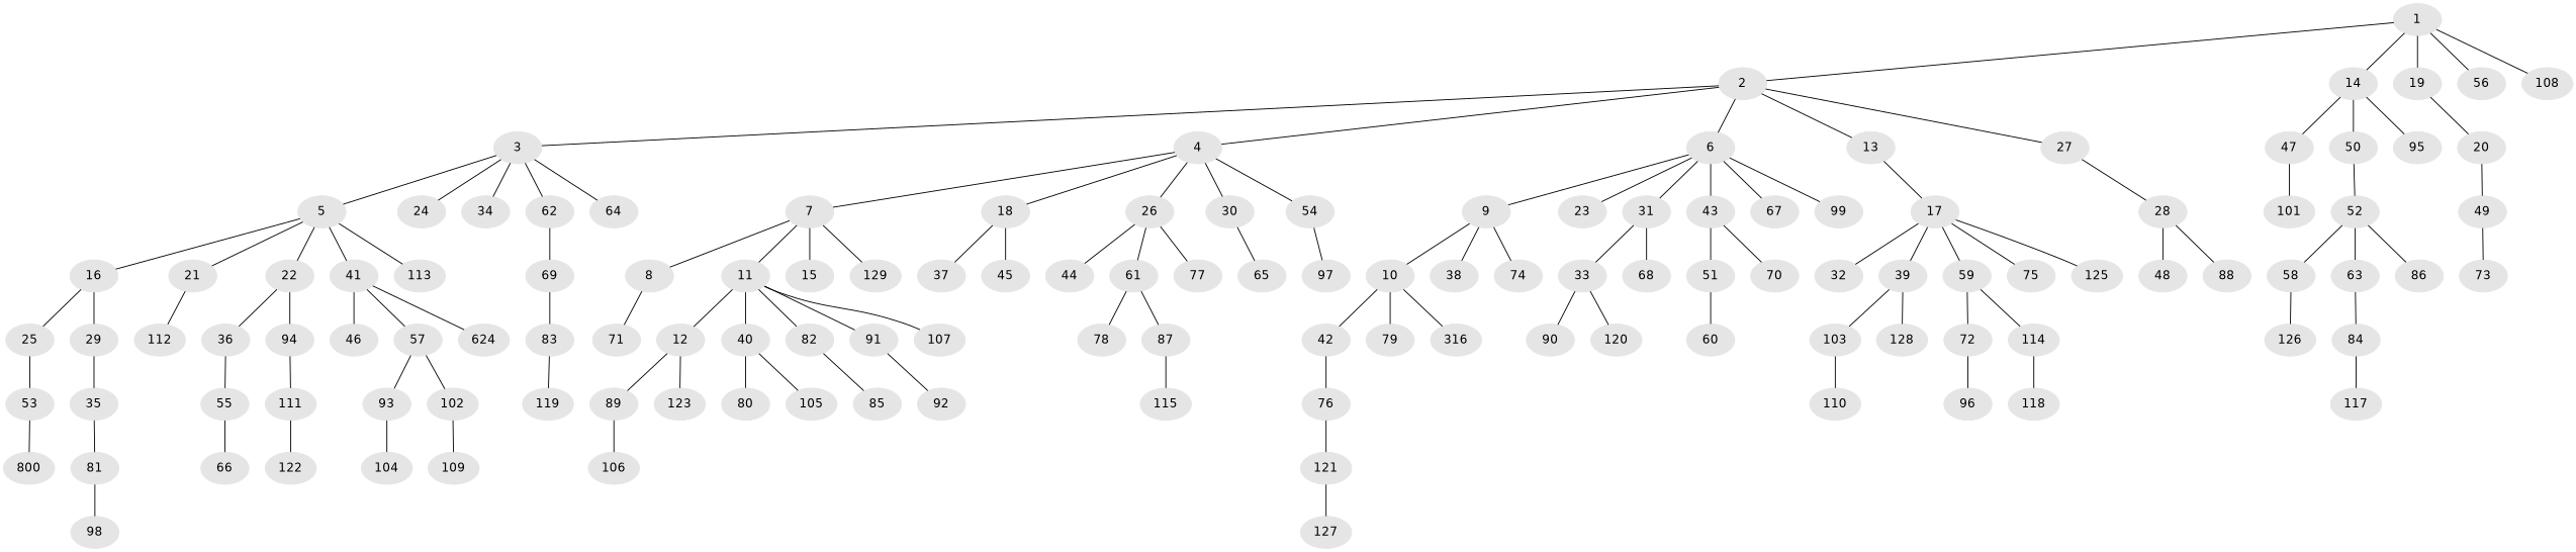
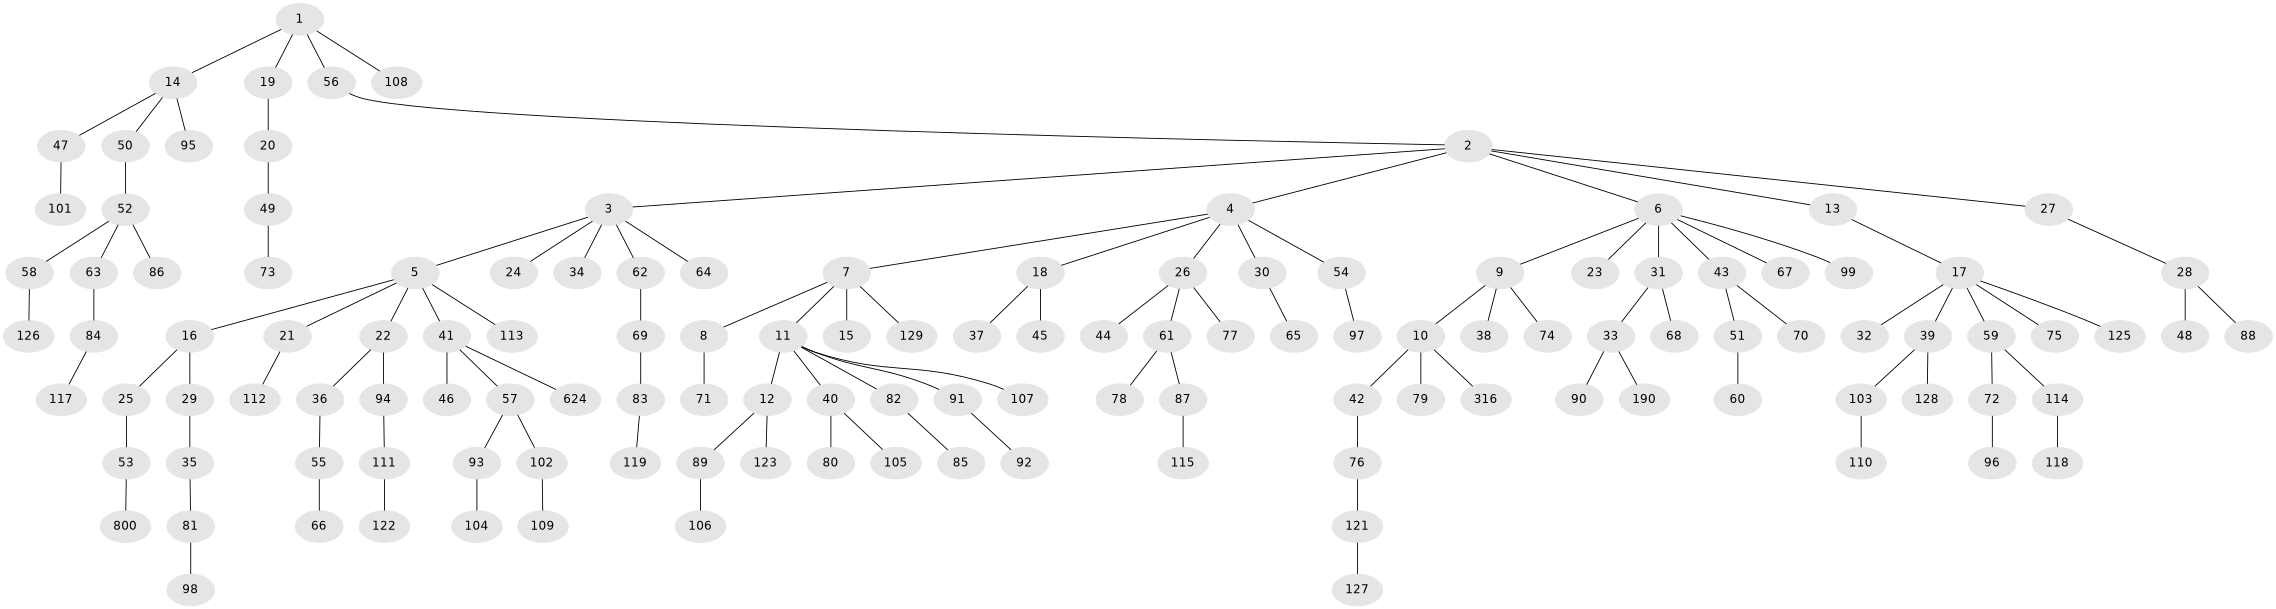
  graph {
    fontname="DejaVu Sans"
    node [color=gray90 fontname="DejaVu Sans" style=filled]
    edge [fontname="DejaVu Sans"]
    1
    2
    14
    19
    56
    108
    3
    4
    6
    13
    27
    47
    50
    95
    20
    5
    24
    34
    62
    64
    7
    18
    26
    30
    54
    9
    23
    31
    43
    67
    99
    17
    28
    16
    21
    22
    41
    113
    69
    8
    11
    15
    129
    37
    45
    44
    61
    77
    65
    97
    25
    29
    112
    36
    94
    46
    57
    n58 [label=624]
    10
    38
    74
    33
    68
    51
    70
    71
    12
    40
    82
    91
    107
    42
    79
    n74 [label=316]
    76
    89
    123
    80
    105
    85
    92
    106
    32
    39
    59
    75
    125
    101
    52
    53
    35
    103
    128
    72
    114
    49
    73
    55
    111
    n100 [label=800]
    78
    87
    48
    88
    81
    90
-   120
+   120 [label=190]
    98
    66
    110
    93
    102
    121
    60
    58
    63
    86
    126
    84
    104
    109
    96
    118
    115
    83
    117
    119
    127
    122
-   1 -- 2
+   56 -- 2
    1 -- 14
    1 -- 19
    1 -- 56
    1 -- 108
    2 -- 3
    2 -- 4
    2 -- 6
    2 -- 13
    2 -- 27
    14 -- 47
    14 -- 50
    14 -- 95
    19 -- 20
    3 -- 5
    3 -- 24
    3 -- 34
    3 -- 62
    3 -- 64
    4 -- 7
    4 -- 18
    4 -- 26
    4 -- 30
    4 -- 54
    6 -- 9
    6 -- 23
    6 -- 31
    6 -- 43
    6 -- 67
    6 -- 99
    13 -- 17
    27 -- 28
    47 -- 101
    50 -- 52
    20 -- 49
    5 -- 16
    5 -- 21
    5 -- 22
    5 -- 41
    5 -- 113
    62 -- 69
    7 -- 8
    7 -- 11
    7 -- 15
    7 -- 129
    18 -- 37
    18 -- 45
    26 -- 44
    26 -- 61
    26 -- 77
    30 -- 65
    54 -- 97
    9 -- 10
    9 -- 38
    9 -- 74
    31 -- 33
    31 -- 68
    43 -- 51
    43 -- 70
    17 -- 32
    17 -- 39
    17 -- 59
    17 -- 75
    17 -- 125
    28 -- 48
    28 -- 88
    16 -- 25
    16 -- 29
    21 -- 112
    22 -- 36
    22 -- 94
    41 -- 46
    41 -- 57
    41 -- n58
    69 -- 83
    8 -- 71
    11 -- 12
    11 -- 40
    11 -- 82
    11 -- 91
    11 -- 107
    61 -- 78
    61 -- 87
    25 -- 53
    29 -- 35
    36 -- 55
    94 -- 111
    57 -- 93
    57 -- 102
    10 -- 42
    10 -- 79
    10 -- n74
    33 -- 90
    33 -- 120
    51 -- 60
    12 -- 89
    12 -- 123
    40 -- 80
    40 -- 105
    82 -- 85
    91 -- 92
    42 -- 76
    76 -- 121
    89 -- 106
    39 -- 103
    39 -- 128
    59 -- 72
    59 -- 114
    52 -- 58
    52 -- 63
    52 -- 86
    53 -- n100
    35 -- 81
    103 -- 110
    72 -- 96
    114 -- 118
    49 -- 73
    55 -- 66
    111 -- 122
    87 -- 115
    81 -- 98
    93 -- 104
    102 -- 109
    121 -- 127
    58 -- 126
    63 -- 84
    84 -- 117
    83 -- 119
  }
